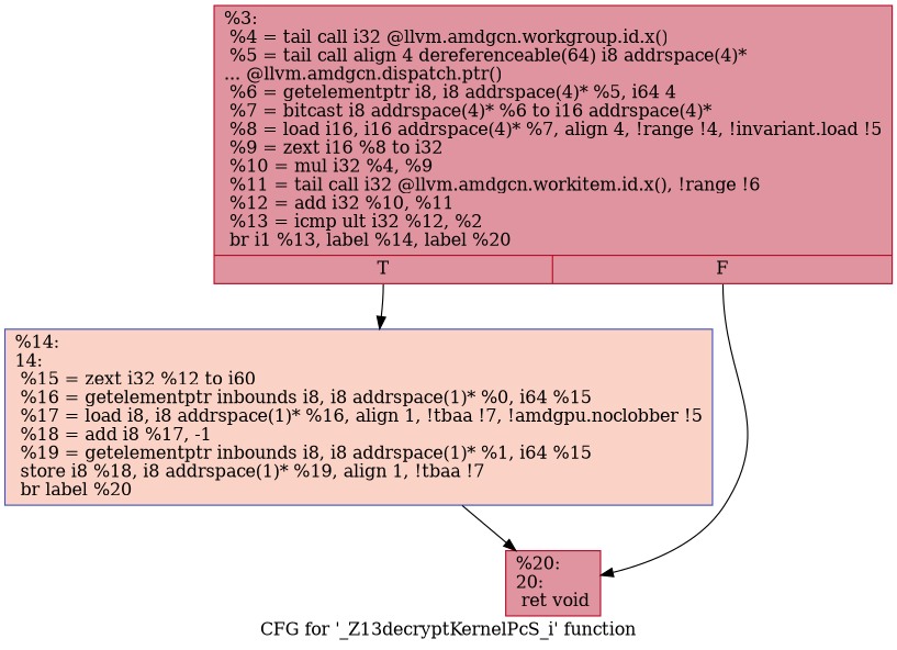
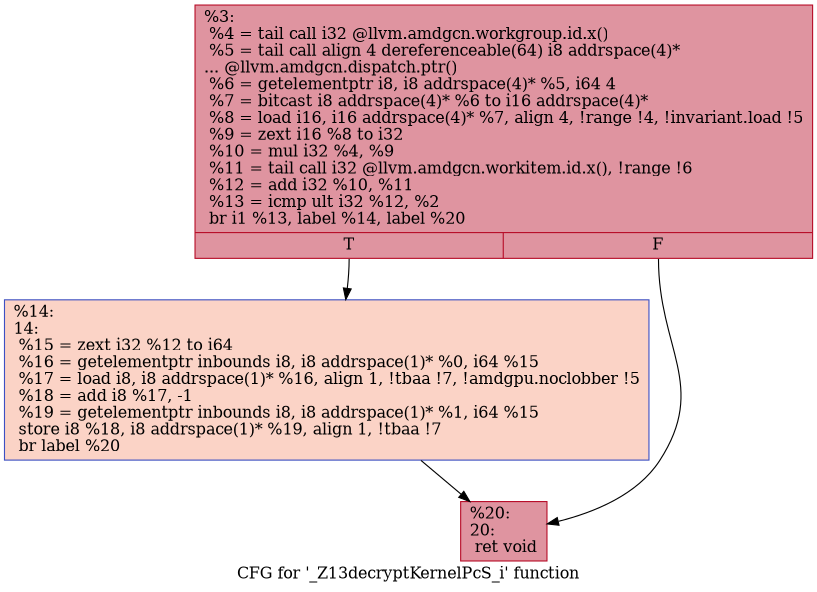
  digraph {
    label="CFG for '_Z13decryptKernelPcS_i' function"
    node [color="#b70d28ff" fillcolor="#b70d2870" shape=record style=filled]
    n1 [label="{%3:\l  %4 = tail call i32 @llvm.amdgcn.workgroup.id.x()\l  %5 = tail call align 4 dereferenceable(64) i8 addrspace(4)*\l... @llvm.amdgcn.dispatch.ptr()\l  %6 = getelementptr i8, i8 addrspace(4)* %5, i64 4\l  %7 = bitcast i8 addrspace(4)* %6 to i16 addrspace(4)*\l  %8 = load i16, i16 addrspace(4)* %7, align 4, !range !4, !invariant.load !5\l  %9 = zext i16 %8 to i32\l  %10 = mul i32 %4, %9\l  %11 = tail call i32 @llvm.amdgcn.workitem.id.x(), !range !6\l  %12 = add i32 %10, %11\l  %13 = icmp ult i32 %12, %2\l  br i1 %13, label %14, label %20\l|{<s0>T|<s1>F}}"]
-   n2 [color="#3d50c3ff" fillcolor="#f59c7d70" label="{%14:\l14:                                               \l  %15 = zext i32 %12 to i60\l  %16 = getelementptr inbounds i8, i8 addrspace(1)* %0, i64 %15\l  %17 = load i8, i8 addrspace(1)* %16, align 1, !tbaa !7, !amdgpu.noclobber !5\l  %18 = add i8 %17, -1\l  %19 = getelementptr inbounds i8, i8 addrspace(1)* %1, i64 %15\l  store i8 %18, i8 addrspace(1)* %19, align 1, !tbaa !7\l  br label %20\l}"]
+   n2 [color="#3d50c3ff" fillcolor="#f59c7d70" label="{%14:\l14:                                               \l  %15 = zext i32 %12 to i64\l  %16 = getelementptr inbounds i8, i8 addrspace(1)* %0, i64 %15\l  %17 = load i8, i8 addrspace(1)* %16, align 1, !tbaa !7, !amdgpu.noclobber !5\l  %18 = add i8 %17, -1\l  %19 = getelementptr inbounds i8, i8 addrspace(1)* %1, i64 %15\l  store i8 %18, i8 addrspace(1)* %19, align 1, !tbaa !7\l  br label %20\l}"]
    n3 [label="{%20:\l20:                                               \l  ret void\l}"]
    n1 -> n2 [tailport=s0]
    n1 -> n3 [tailport=s1]
    n2 -> n3
  }
